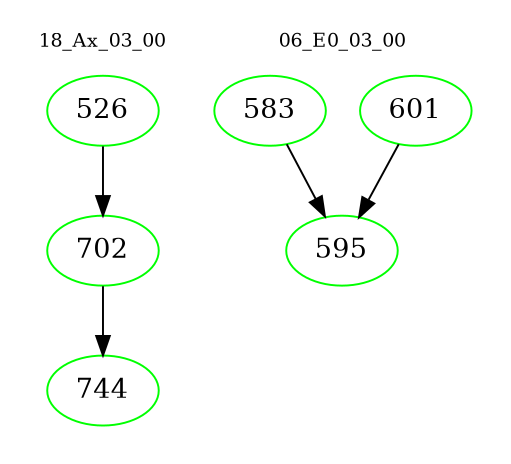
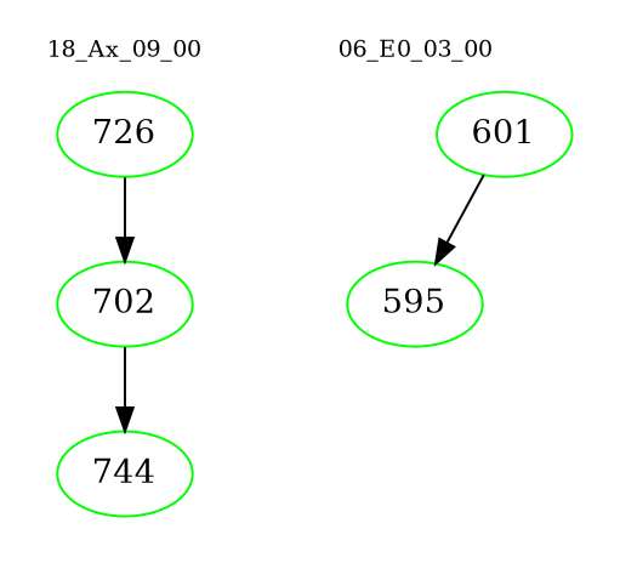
  digraph {
    node [color=green]
    edge [color=black]
-   n1 [label=526]
+   n1 [label=726]
    n2 [label=702]
    n3 [label=744]
    n4 [label=601]
-   n5 [label=583]
    n6 [label=595]
    subgraph cluster_1 {
      color=white
      fontsize=10
-     label="18_Ax_03_00"
+     label="18_Ax_09_00"
      n1
      n2
      n3
    }
    subgraph cluster_2 {
      color=white
      fontsize=10
      label="06_E0_03_00"
      n4
-     n5
      n6
    }
    n1 -> n2
    n2 -> n3
    n4 -> n6
-   n5 -> n6
  }
